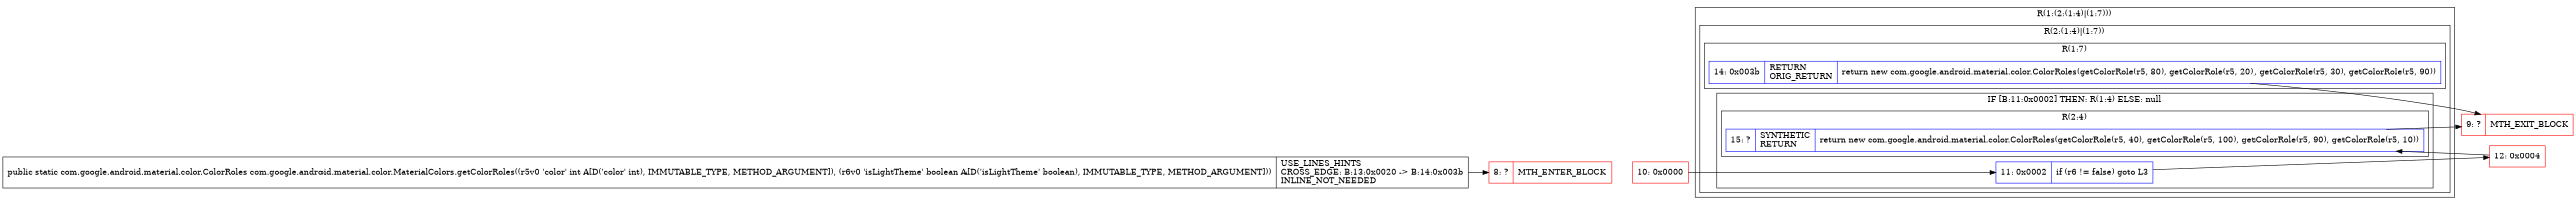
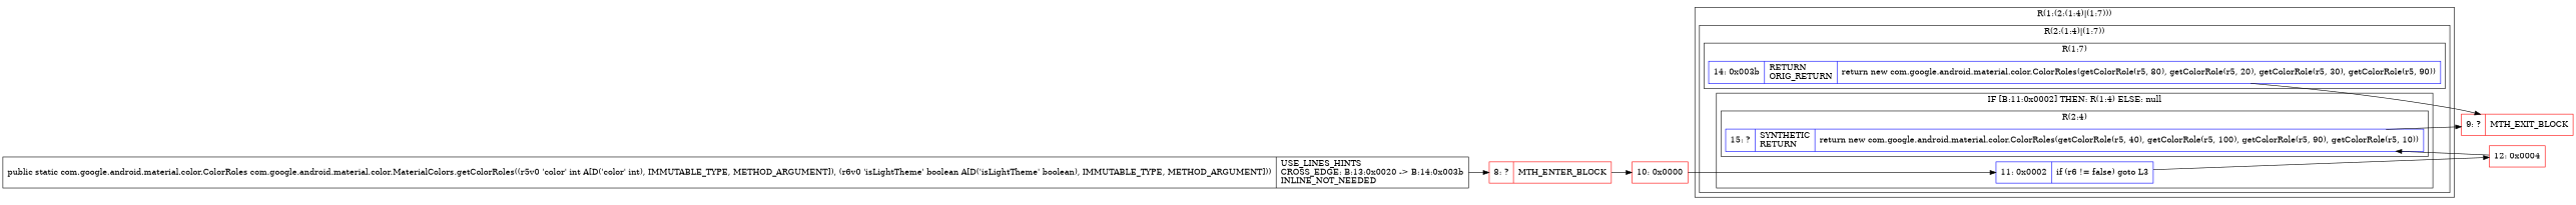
  digraph {
    fontname="DejaVu Serif"
    rankdir=LR
    node [color=red fontname="DejaVu Serif" shape=record]
    edge [fontname="DejaVu Serif"]
    n1 [color=blue label="{15\:\ ?|SYNTHETIC\lRETURN\l|return new com.google.android.material.color.ColorRoles(getColorRole(r5, 40), getColorRole(r5, 100), getColorRole(r5, 90), getColorRole(r5, 10))\l}"]
    n2 [color=blue label="{11\:\ 0x0002|if (r6 != false) goto L3\l}"]
    n3 [color=blue label="{14\:\ 0x003b|RETURN\lORIG_RETURN\l|return new com.google.android.material.color.ColorRoles(getColorRole(r5, 80), getColorRole(r5, 20), getColorRole(r5, 30), getColorRole(r5, 90))\l}"]
    n4 [label="{9\:\ ?|MTH_EXIT_BLOCK\l}"]
    n5 [label="{12\:\ 0x0004}"]
    n6 [label="{8\:\ ?|MTH_ENTER_BLOCK\l}"]
    n7 [label="{10\:\ 0x0000}"]
    n8 [label="{public static com.google.android.material.color.ColorRoles com.google.android.material.color.MaterialColors.getColorRoles((r5v0 'color' int A[D('color' int), IMMUTABLE_TYPE, METHOD_ARGUMENT]), (r6v0 'isLightTheme' boolean A[D('isLightTheme' boolean), IMMUTABLE_TYPE, METHOD_ARGUMENT]))  | USE_LINES_HINTS\lCROSS_EDGE: B:13:0x0020 \-\> B:14:0x003b\lINLINE_NOT_NEEDED\l}" color=""]
    subgraph cluster_1 {
      label="R(1:(2:(1:4)|(1:7)))"
      subgraph cluster_2 {
        label="R(2:(1:4)|(1:7))"
        subgraph cluster_3 {
          label="IF [B:11:0x0002] THEN: R(1:4) ELSE: null"
          n2
          subgraph cluster_4 {
            label="R(2:4)"
            n1
          }
        }
        subgraph cluster_5 {
          label="R(1:7)"
          n3
        }
      }
    }
    n1 -> n4
    n2 -> n5
    n3 -> n4
    n5 -> n1
+   n6 -> n7
    n7 -> n2
    n8 -> n6
  }
